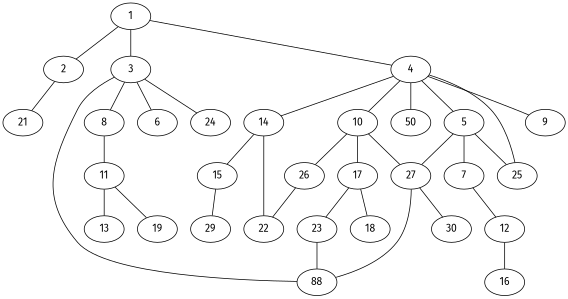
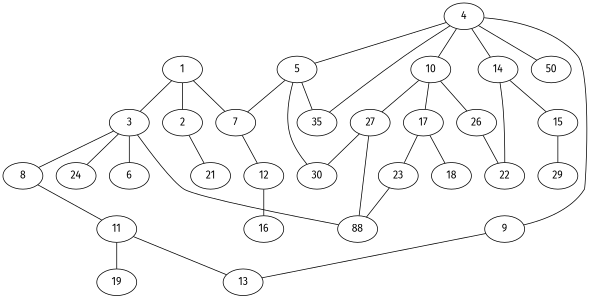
  graph {
    fontname="Fira Sans"
    node [fontname="Fira Sans"]
    edge [fontname="Fira Sans"]
    1
    2
    3
    4
    21
    6
    8
    24
    n9 [label=88]
    5
    9
    14
    n13 [label=50]
-   25
+   25 [label=35]
    10
    11
    7
    27
    13
    15
    22
    17
    26
    19
    12
    30
    29
    16
    18
    23
    1 -- 2
    1 -- 3
-   1 -- 4
+   1 -- 7
    2 -- 21
    3 -- 6
    3 -- 8
    3 -- 24
    3 -- n9
    4 -- 5
    4 -- 9
    4 -- 14
    4 -- n13
    4 -- 25
    4 -- 10
    8 -- 11
    5 -- 25
    5 -- 7
-   5 -- 27
+   5 -- 30
+   9 -- 13
    14 -- 15
    14 -- 22
    10 -- 27
    10 -- 17
    10 -- 26
    11 -- 13
    11 -- 19
    7 -- 12
    27 -- n9
    27 -- 30
    15 -- 29
    17 -- 18
    17 -- 23
    26 -- 22
    12 -- 16
    23 -- n9
  }
